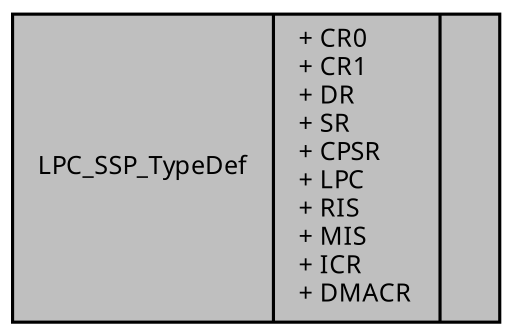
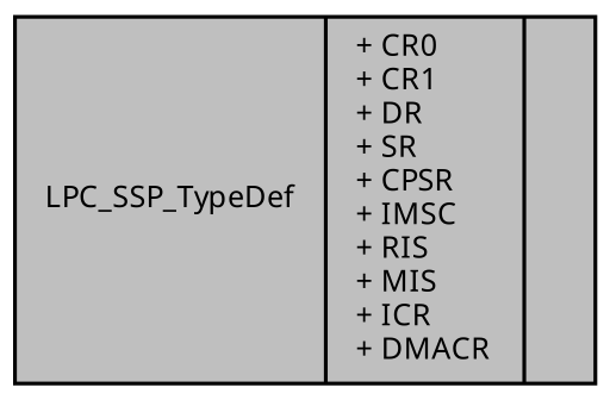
  digraph {
    rankdir=LR
-   n1 [color=black fillcolor=grey75 fontcolor=black fontname=Sans fontsize=8 height=0.2 label="{LPC_SSP_TypeDef\n|+ CR0\l+ CR1\l+ DR\l+ SR\l+ CPSR\l+ LPC\l+ RIS\l+ MIS\l+ ICR\l+ DMACR\l|}" shape=record style=filled width=0.4]
+   n1 [color=black fillcolor=grey75 fontcolor=black fontname=Sans fontsize=8 height=0.2 label="{LPC_SSP_TypeDef\n|+ CR0\l+ CR1\l+ DR\l+ SR\l+ CPSR\l+ IMSC\l+ RIS\l+ MIS\l+ ICR\l+ DMACR\l|}" shape=record style=filled width=0.4]
  }
